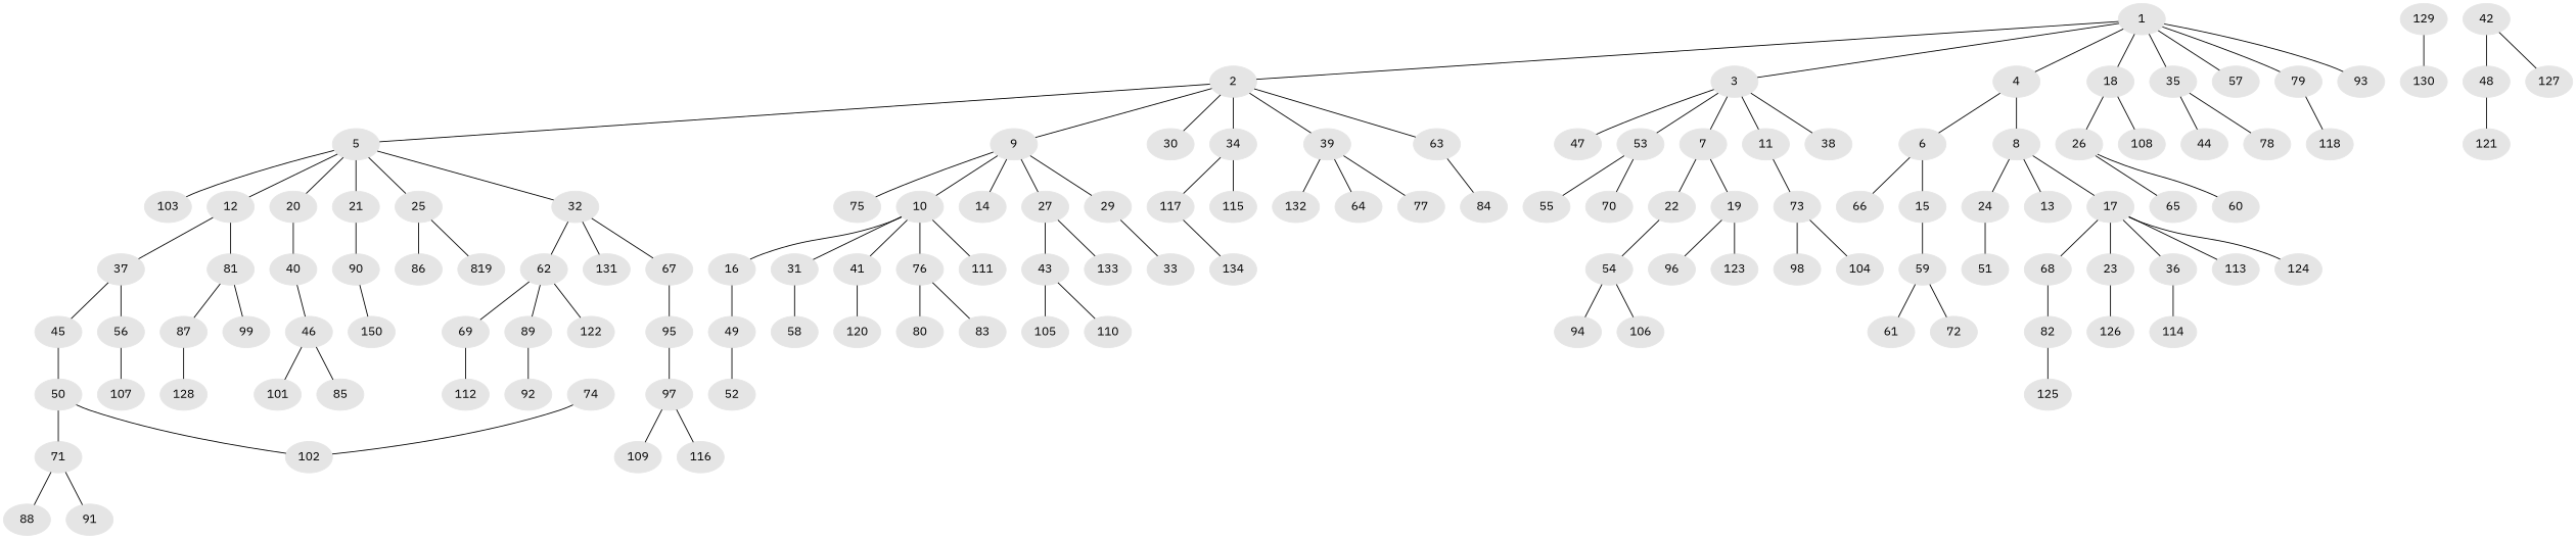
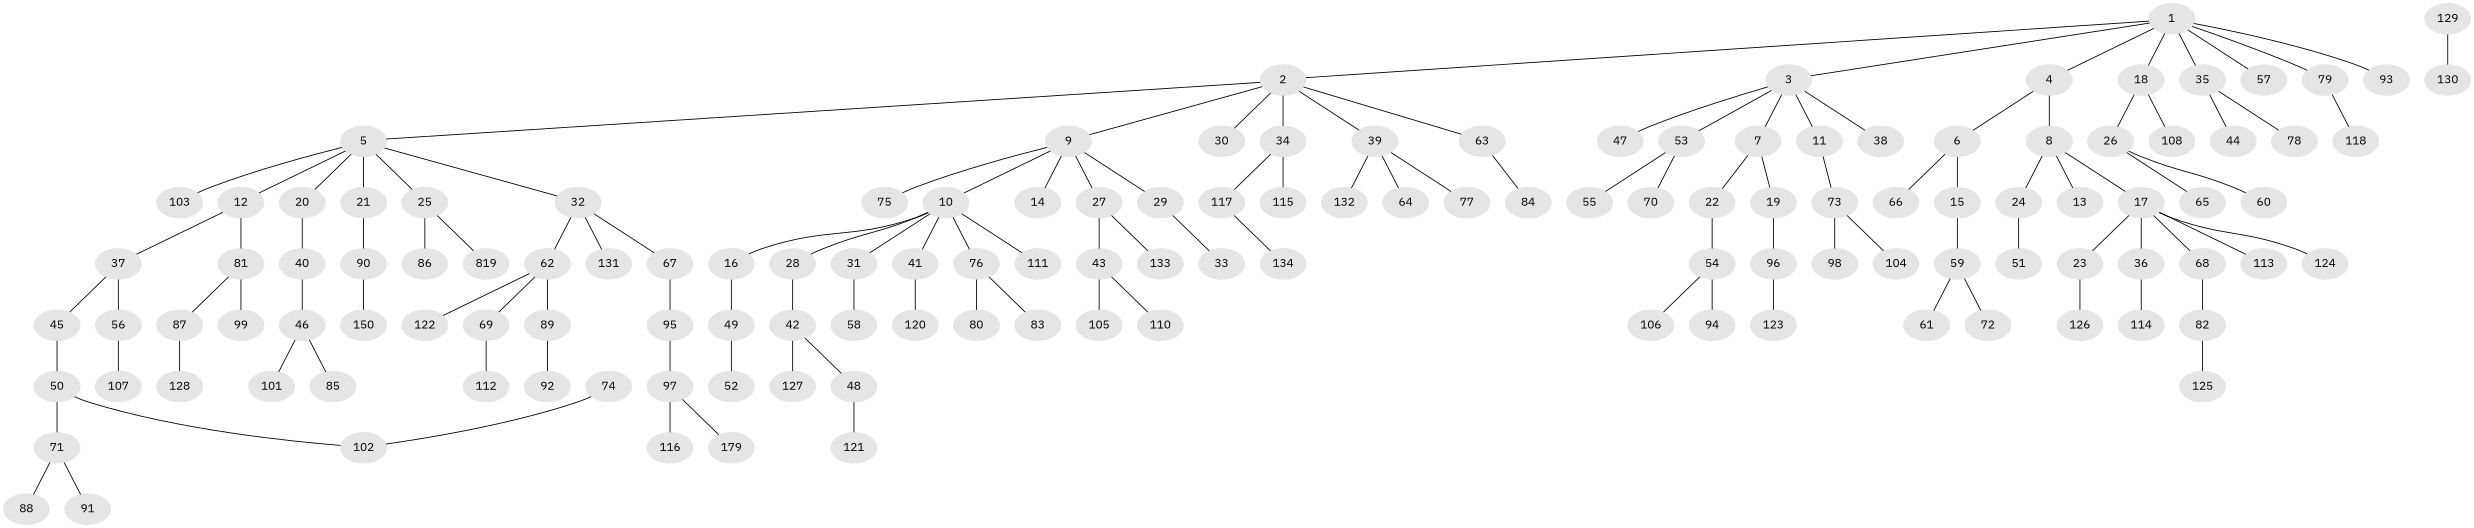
  graph {
    fontname="IBM Plex Sans"
    node [color=gray90 fontname="IBM Plex Sans" style=filled]
    edge [fontname="IBM Plex Sans"]
    1
    2
    3
    4
    18
    35
    57
    79
    93
    5
    9
    30
    34
    39
    63
    7
    11
    38
    47
    53
    6
    8
    26
    108
    44
    78
    118
    12
    20
    21
    25
    32
    103
    10
    14
    27
    29
    75
    115
    117
    64
    77
    132
    84
    19
    22
    73
    55
    70
    15
    66
    13
    17
    24
    129
    130
    37
    81
    40
    90
    86
    n62 [label=819]
    62
    67
    131
    59
    96
    54
    23
    36
    68
    113
    124
    51
    16
+   28
    31
    41
    76
    111
    43
    133
    33
    49
    42
    58
    120
    80
    83
    98
    104
    45
    56
    87
    99
    61
    72
    52
    126
    114
    82
    60
    65
    123
    46
    n106 [label=150]
    94
    106
    105
    110
    48
    127
    69
    89
    122
    95
    134
    50
    107
    85
    101
    121
    71
    102
    88
    91
    74
    112
    92
    97
    125
    128
-   109
+   109 [label=179]
    116
    1 -- 2
    1 -- 3
    1 -- 4
    1 -- 18
    1 -- 35
    1 -- 57
    1 -- 79
    1 -- 93
    2 -- 5
    2 -- 9
    2 -- 30
    2 -- 34
    2 -- 39
    2 -- 63
    3 -- 7
    3 -- 11
    3 -- 38
    3 -- 47
    3 -- 53
    4 -- 6
    4 -- 8
    18 -- 26
    18 -- 108
    35 -- 44
    35 -- 78
    79 -- 118
    5 -- 12
    5 -- 20
    5 -- 21
    5 -- 25
    5 -- 32
    5 -- 103
    9 -- 10
    9 -- 14
    9 -- 27
    9 -- 29
    9 -- 75
    34 -- 115
    34 -- 117
    39 -- 64
    39 -- 77
    39 -- 132
    63 -- 84
    7 -- 19
    7 -- 22
    11 -- 73
    53 -- 55
    53 -- 70
    6 -- 15
    6 -- 66
    8 -- 13
    8 -- 17
    8 -- 24
    26 -- 60
    26 -- 65
    12 -- 37
    12 -- 81
    20 -- 40
    21 -- 90
    25 -- 86
    25 -- n62
    32 -- 62
    32 -- 67
    32 -- 131
    10 -- 16
+   10 -- 28
    10 -- 31
    10 -- 41
    10 -- 76
    10 -- 111
    27 -- 43
    27 -- 133
    29 -- 33
    117 -- 134
    19 -- 96
    22 -- 54
    73 -- 98
    73 -- 104
    15 -- 59
    17 -- 23
    17 -- 36
    17 -- 68
    17 -- 113
    17 -- 124
    24 -- 51
    129 -- 130
    37 -- 45
    37 -- 56
    81 -- 87
    81 -- 99
    40 -- 46
    90 -- n106
    62 -- 69
    62 -- 89
    62 -- 122
    67 -- 95
    59 -- 61
    59 -- 72
-   19 -- 123
+   96 -- 123
    54 -- 94
    54 -- 106
    23 -- 126
    36 -- 114
    68 -- 82
    16 -- 49
+   28 -- 42
    31 -- 58
    41 -- 120
    76 -- 80
    76 -- 83
    43 -- 105
    43 -- 110
    49 -- 52
    42 -- 48
    42 -- 127
    45 -- 50
    56 -- 107
    87 -- 128
    82 -- 125
    46 -- 85
    46 -- 101
    48 -- 121
    69 -- 112
    89 -- 92
    95 -- 97
    50 -- 71
    50 -- 102
    71 -- 88
    71 -- 91
    74 -- 102
    97 -- 109
    97 -- 116
  }
